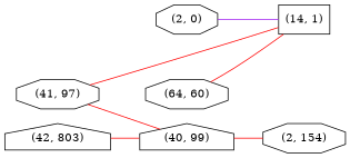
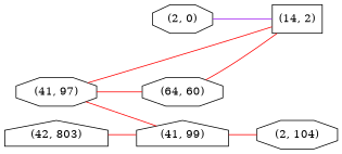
  graph {
    rankdir=LR
    node [shape=octagon]
    edge [color=red weight=1]
    n1 [label="(2, 0)"]
-   "(14, 2)" [shape=box label="(14, 1)"]
+   "(14, 2)" [shape=box]
    n3 [label="(42, 803)" shape=house]
-   "(41, 99)" [shape=house label="(40, 99)"]
-   "(2, 154)"
+   "(41, 99)" [shape=house]
+   "(2, 154)" [label="(2, 104)"]
    "(41, 97)"
    n7 [label="(64, 60)"]
    n1 -- "(14, 2)" [color=purple weight=4]
    n3 -- "(41, 99)"
    "(41, 99)" -- "(2, 154)"
    "(41, 97)" -- "(14, 2)"
    "(41, 97)" -- "(41, 99)"
+   "(41, 97)" -- n7
    n7 -- "(14, 2)"
  }
